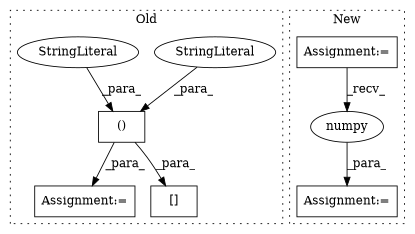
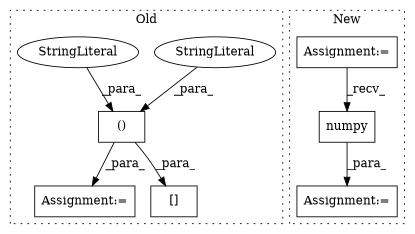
  digraph {
    node [a=7 l=1 s=18579 shape=box]
    n1 [a=106 l=48 label="()"]
    n2 [label="Assignment:=" s=18552]
    n3 [a=2 l="16,2" label="[]" s="18563,18627"]
    n4 [a=45 l=16 label=StringLiteral shape=ellipse]
    n5 [a=45 l=19 label=StringLiteral s=18608 shape=ellipse]
-   n6 [a=32 l=7 label=numpy s=19036 shape=ellipse]
+   n6 [a=32 l=7 label=numpy s=19036]
    n7 [label="Assignment:=" s=19031]
    n8 [label="Assignment:=" s=18999]
    subgraph cluster_1 {
      label=Old
      style=dotted
      n1
      n2
      n3
      n4
      n5
    }
    subgraph cluster_2 {
      label=New
      style=dotted
      n6
      n7
      n8
    }
    n1 -> n2 [label=_para_]
    n1 -> n3 [label=_para_]
    n4 -> n1 [label=_para_]
    n5 -> n1 [label=_para_]
    n6 -> n7 [label=_para_]
    n8 -> n6 [label=_recv_]
  }
